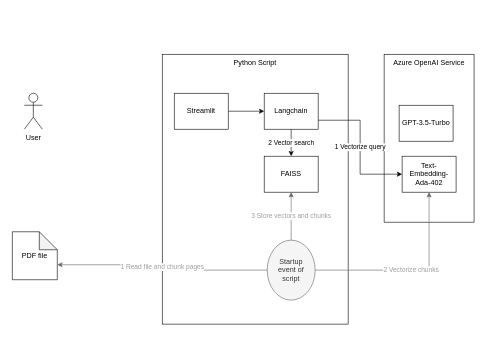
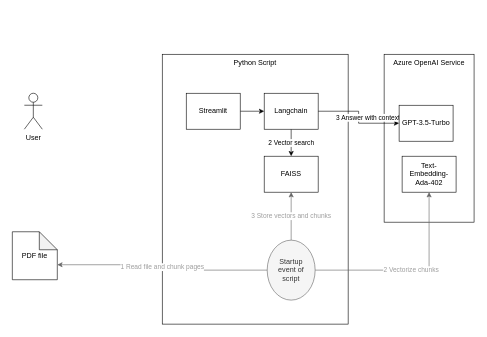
  <mxCell id="0" />
  <mxCell id="1" parent="0" />
  <mxCell id="2" value="User" style="shape=umlActor;verticalLabelPosition=bottom;verticalAlign=top;html=1;outlineConnect=0;" parent="1" vertex="1"><mxGeometry x="40" y="155" width="30" height="60" as="geometry" /></mxCell>
  <mxCell id="3" value="Python Script" style="rounded=0;whiteSpace=wrap;html=1;verticalAlign=top;" parent="1" vertex="1"><mxGeometry x="270" y="90" width="310" height="450" as="geometry" /></mxCell>
  <mxCell id="4" value="Azure OpenAI Service" style="rounded=0;whiteSpace=wrap;html=1;verticalAlign=top;" parent="1" vertex="1"><mxGeometry x="640" y="90" width="150" height="280" as="geometry" /></mxCell>
  <mxCell id="5" value="" style="shape=image;verticalLabelPosition=bottom;labelBackgroundColor=default;verticalAlign=top;aspect=fixed;imageAspect=0;image=https://swimburger.net/media/ppnn3pcl/azure.png;" parent="1" vertex="1"><mxGeometry x="685" y="20" width="60" height="60" as="geometry" /></mxCell>
  <mxCell id="6" style="edgeStyle=orthogonalEdgeStyle;rounded=0;orthogonalLoop=1;jettySize=auto;html=1;entryX=0;entryY=0.5;entryDx=0;entryDy=0;" parent="1" source="7" target="11" edge="1"><mxGeometry relative="1" as="geometry" /></mxCell>
- <mxCell id="7" value="Streamlit" style="rounded=0;whiteSpace=wrap;html=1;" parent="1" vertex="1"><mxGeometry x="290" y="155" width="90" height="60" as="geometry" /></mxCell>
- <mxCell id="9" value="1 Vectorize query" style="edgeStyle=orthogonalEdgeStyle;rounded=0;orthogonalLoop=1;jettySize=auto;html=1;entryX=0;entryY=0.5;entryDx=0;entryDy=0;exitX=1;exitY=0.75;exitDx=0;exitDy=0;" edge="1" parent="1" source="11" target="13"><mxGeometry relative="1" as="geometry" /></mxCell>
+ <mxCell id="7" value="Streamlit" style="rounded=0;whiteSpace=wrap;html=1;" parent="1" vertex="1"><mxGeometry x="310" y="155" width="90" height="60" as="geometry" /></mxCell>
+ <mxCell id="8" value="3 Answer with context" style="edgeStyle=orthogonalEdgeStyle;rounded=0;orthogonalLoop=1;jettySize=auto;html=1;entryX=0;entryY=0.5;entryDx=0;entryDy=0;" parent="1" source="11" target="12" edge="1"><mxGeometry y="15" relative="1" as="geometry"><mxPoint as="offset" /></mxGeometry></mxCell>
  <mxCell id="10" value="2 Vector search" style="edgeStyle=orthogonalEdgeStyle;rounded=0;orthogonalLoop=1;jettySize=auto;html=1;entryX=0.5;entryY=0;entryDx=0;entryDy=0;" edge="1" parent="1" source="11" target="14"><mxGeometry relative="1" as="geometry" /></mxCell>
  <mxCell id="11" value="Langchain" style="rounded=0;whiteSpace=wrap;html=1;" parent="1" vertex="1"><mxGeometry x="440" y="155" width="90" height="60" as="geometry" /></mxCell>
  <mxCell id="12" value="GPT-3.5-Turbo" style="rounded=0;whiteSpace=wrap;html=1;" vertex="1" parent="1"><mxGeometry x="665" y="175" width="90" height="60" as="geometry" /></mxCell>
  <mxCell id="13" value="Text-Embedding-Ada-402" style="rounded=0;whiteSpace=wrap;html=1;" vertex="1" parent="1"><mxGeometry x="670" y="260" width="90" height="60" as="geometry" /></mxCell>
  <mxCell id="14" value="FAISS" style="rounded=0;whiteSpace=wrap;html=1;" vertex="1" parent="1"><mxGeometry x="440" y="260" width="90" height="60" as="geometry" /></mxCell>
  <mxCell id="15" value="&lt;font color=&quot;#9e9e9e&quot;&gt;2 Vectorize chunks&lt;/font&gt;" style="edgeStyle=orthogonalEdgeStyle;rounded=0;orthogonalLoop=1;jettySize=auto;html=1;entryX=0.5;entryY=1;entryDx=0;entryDy=0;fillColor=#f5f5f5;strokeColor=#666666;" edge="1" parent="1" source="17" target="13"><mxGeometry relative="1" as="geometry" /></mxCell>
  <mxCell id="16" value="&lt;font color=&quot;#9e9e9e&quot;&gt;3 Store vectors and chunks&lt;/font&gt;" style="edgeStyle=orthogonalEdgeStyle;rounded=0;orthogonalLoop=1;jettySize=auto;html=1;entryX=0.5;entryY=1;entryDx=0;entryDy=0;fillColor=#f5f5f5;strokeColor=#666666;" edge="1" parent="1" source="17" target="14"><mxGeometry relative="1" as="geometry" /></mxCell>
  <mxCell id="17" value="Startup&lt;br&gt;event of&lt;br&gt;script" style="ellipse;whiteSpace=wrap;html=1;aspect=fixed;fillColor=#f5f5f5;fontColor=#333333;strokeColor=#666666;" vertex="1" parent="1"><mxGeometry x="445" y="400" width="80" height="100" as="geometry" /></mxCell>
  <mxCell id="18" value="PDF file" style="shape=note;whiteSpace=wrap;html=1;backgroundOutline=1;darkOpacity=0.05;" vertex="1" parent="1"><mxGeometry x="20" y="386" width="75" height="80" as="geometry" /></mxCell>
  <mxCell id="19" value="&lt;font color=&quot;#9e9e9e&quot;&gt;1 Read file and chunk pages&lt;/font&gt;" style="edgeStyle=orthogonalEdgeStyle;rounded=0;orthogonalLoop=1;jettySize=auto;html=1;entryX=0;entryY=0;entryDx=75;entryDy=55;entryPerimeter=0;fillColor=#f5f5f5;strokeColor=#666666;" edge="1" parent="1" source="17" target="18"><mxGeometry relative="1" as="geometry" /></mxCell>
